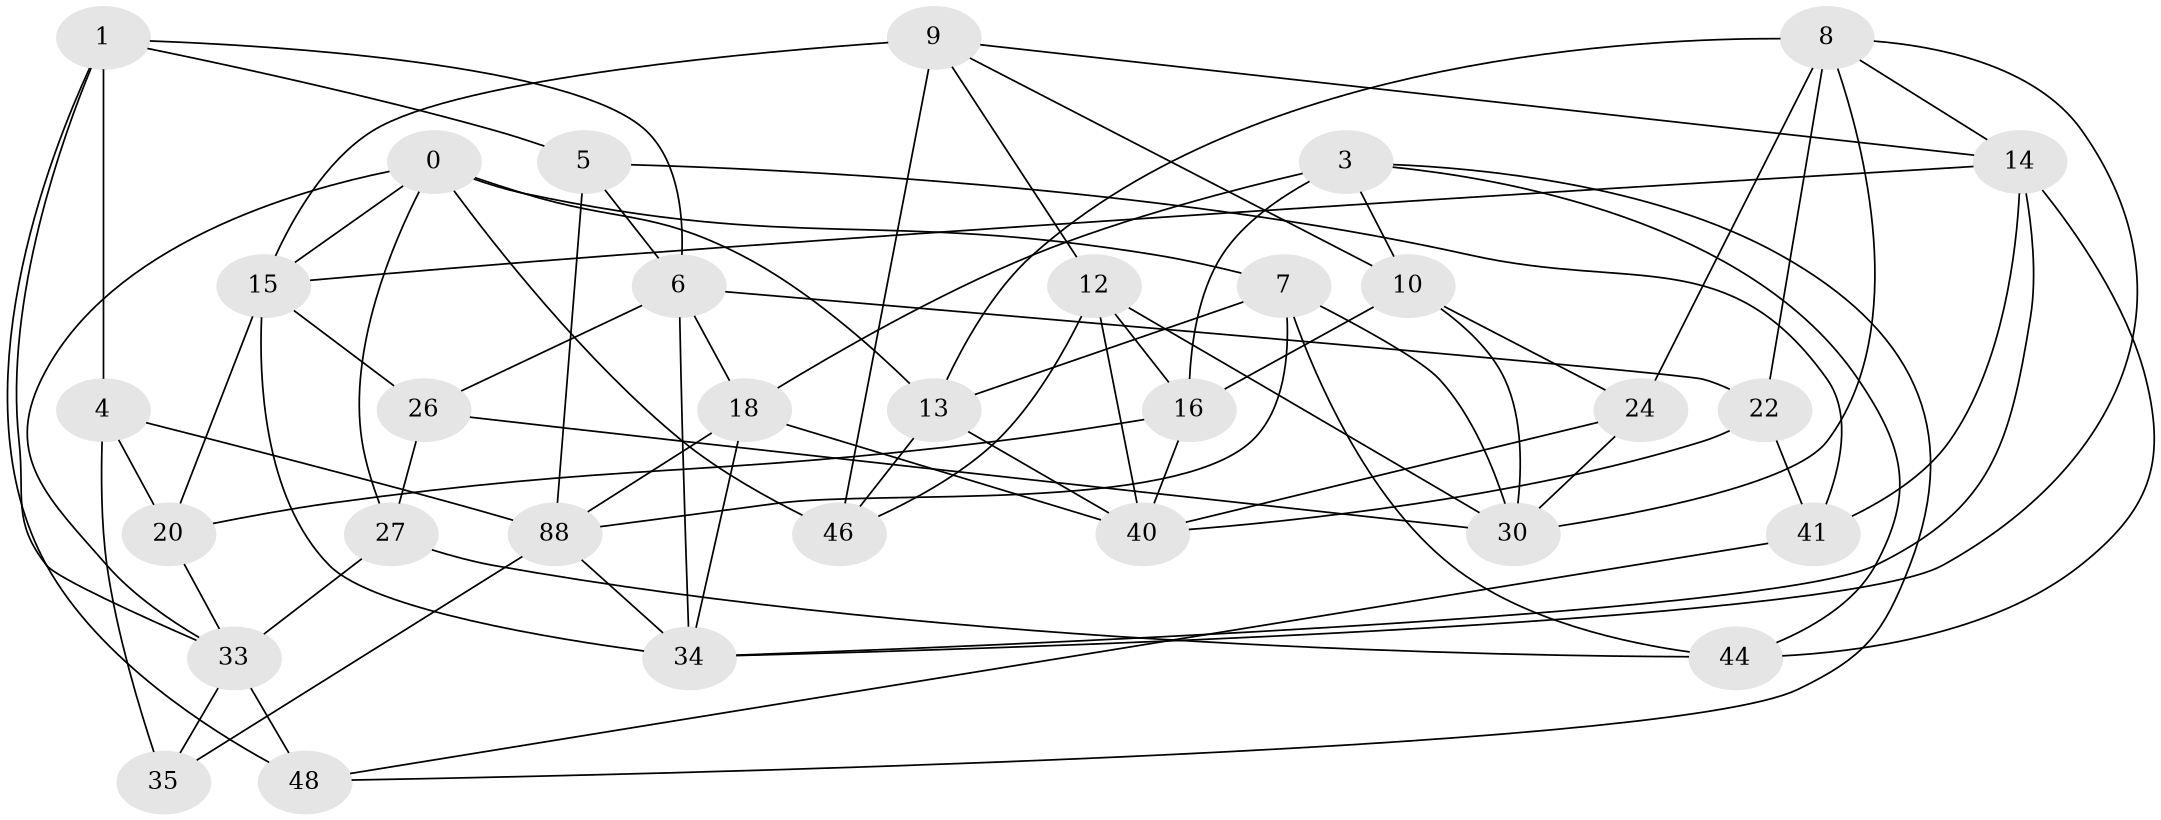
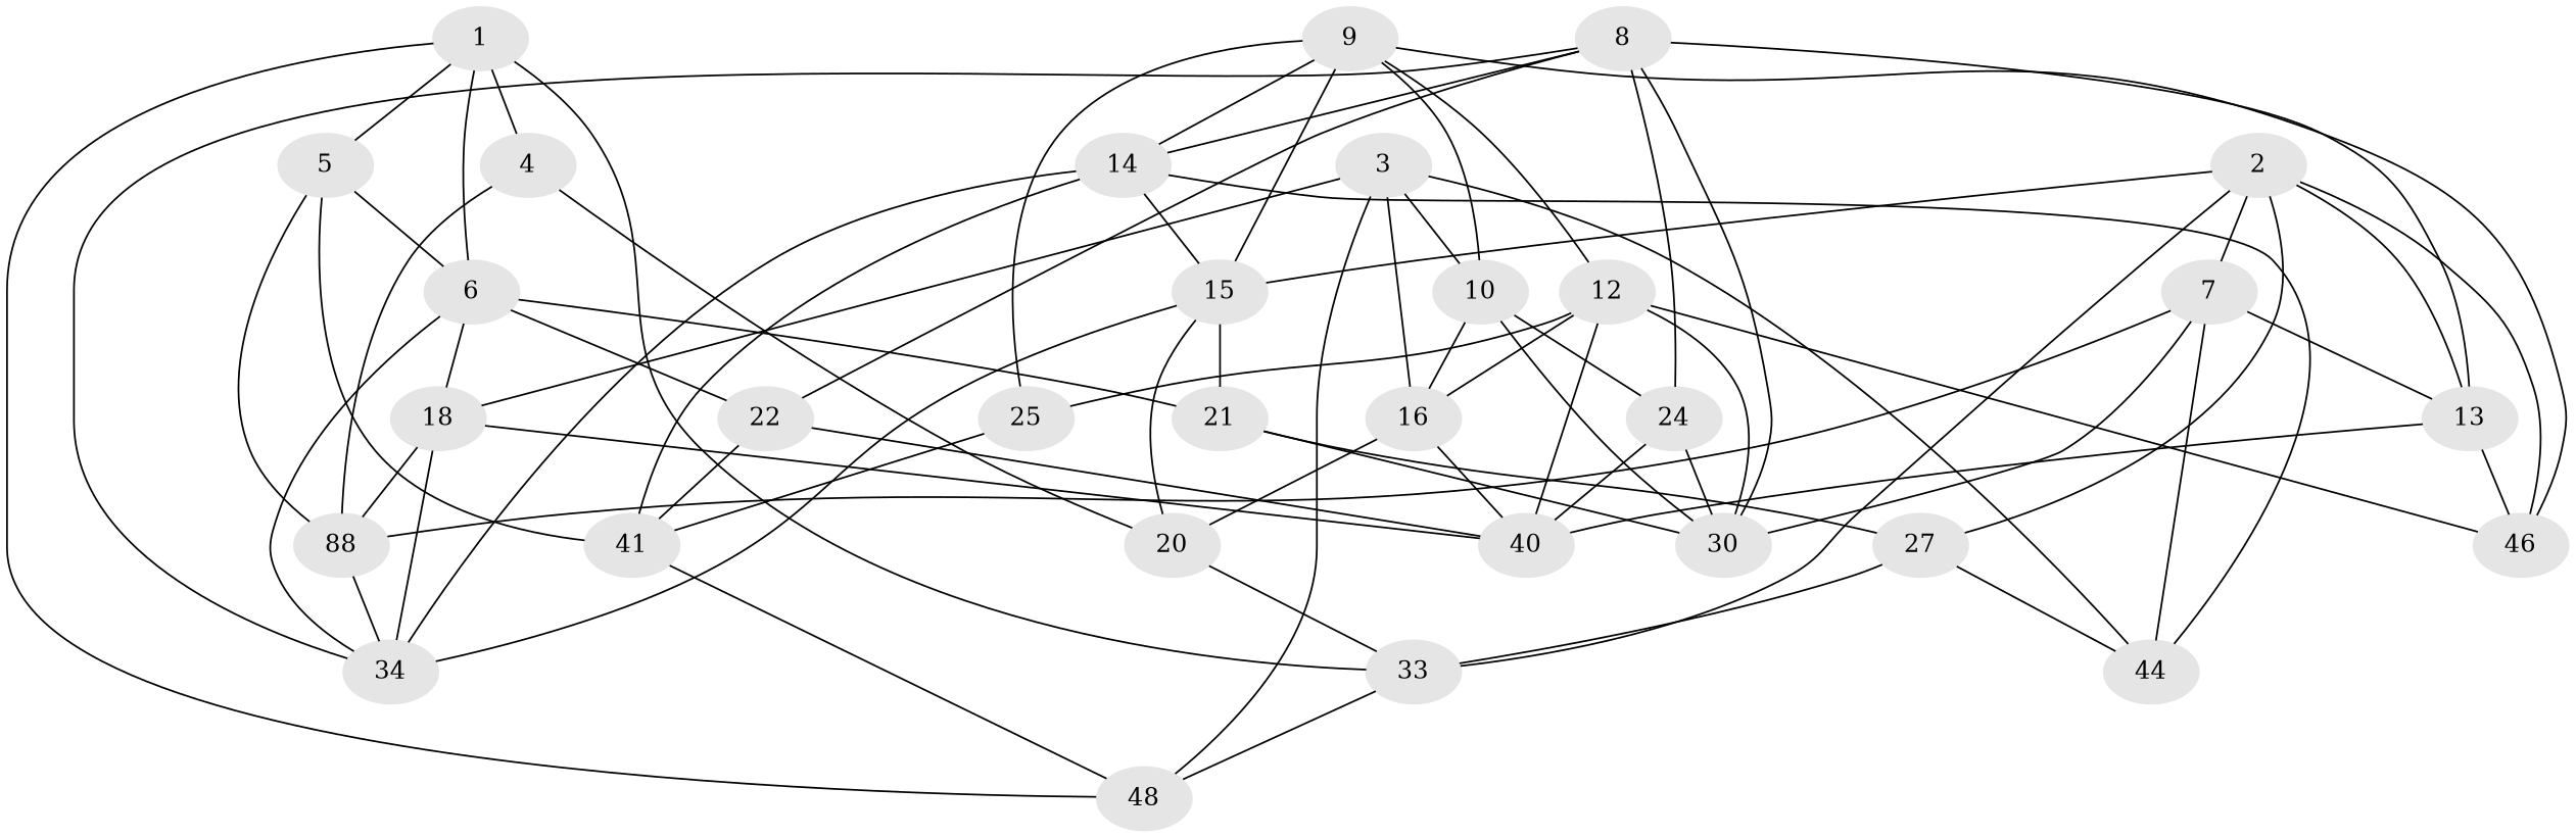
  graph {
    node [color=gray90 style=filled]
    1 [super="+45"]
    4 [super="+38"]
    5
    6 [super="+21"]
    33 [super="+53"]
    48
    20
    n8 [label=88 super="+29"]
-   35
    41 [super="+50"]
    18 [super="+31"]
    22
-   26
+   26 [label=21]
    34 [super="+37"]
-   2 [super="+19" label=0]
+   2 [super="+19"]
    7 [super="+11"]
    13 [super="+17"]
    15 [super="+49"]
    27
    46
    44
    30 [super="+39"]
    40 [super="+52"]
    3 [super="+36"]
    10 [super="+23"]
    16 [super="+42"]
    24
    8 [super="+51"]
    14 [super="+43"]
    9 [super="+32"]
    12 [super="+47"]
+   25
    1 -- 4 [weight=2]
    1 -- 5
    1 -- 6
    1 -- 33
    1 -- 48
    4 -- 20
    4 -- n8
-   4 -- 35 [weight=2]
    5 -- 6
    5 -- n8
    5 -- 41
    6 -- 18
    6 -- 22
    6 -- 26
    6 -- 34
    33 -- 48
-   33 -- 35
    20 -- 33
-   n8 -- 35
    n8 -- 34
    41 -- 48
    18 -- n8
    18 -- 34
    18 -- 40
    22 -- 41
    22 -- 40
    26 -- 27
    26 -- 30
    2 -- 33
    2 -- 7
    2 -- 13
    2 -- 15
    2 -- 27
    2 -- 46
    7 -- n8
    7 -- 13 [weight=2]
    7 -- 44
    7 -- 30
    13 -- 46
    13 -- 40
    15 -- 20
    15 -- 26
    15 -- 34
    27 -- 33
    27 -- 44
    3 -- 48
    3 -- 18 [weight=2]
    3 -- 44
    3 -- 10
    3 -- 16
    10 -- 30
    10 -- 16 [weight=2]
    10 -- 24
    16 -- 20
    16 -- 40
    24 -- 30
    24 -- 40
    8 -- 22
    8 -- 34
    8 -- 13
    8 -- 30
    8 -- 24
    8 -- 14
    14 -- 41
    14 -- 34
    14 -- 15
    14 -- 44
    9 -- 15
    9 -- 46
    9 -- 10
    9 -- 14
    9 -- 12
+   9 -- 25
    12 -- 46
    12 -- 30
    12 -- 40
    12 -- 16
+   12 -- 25
+   25 -- 41 [weight=2]
  }
